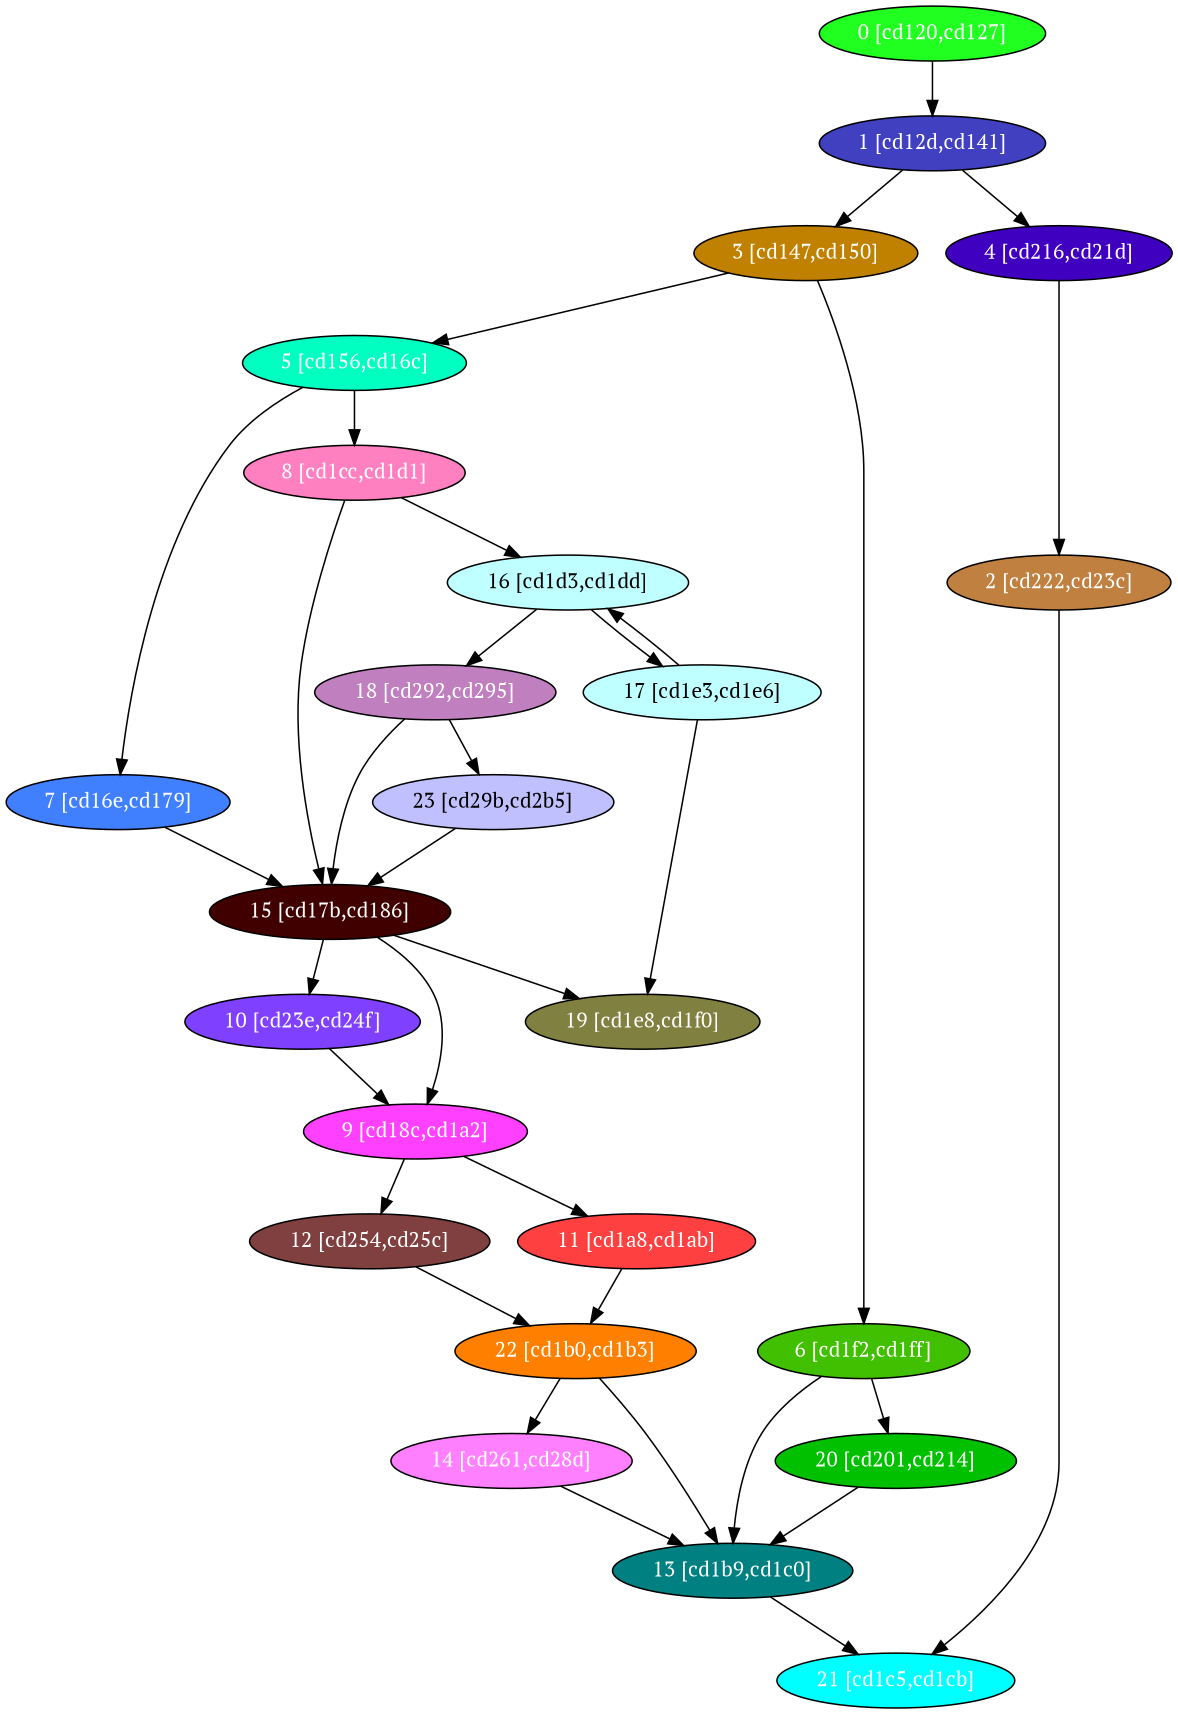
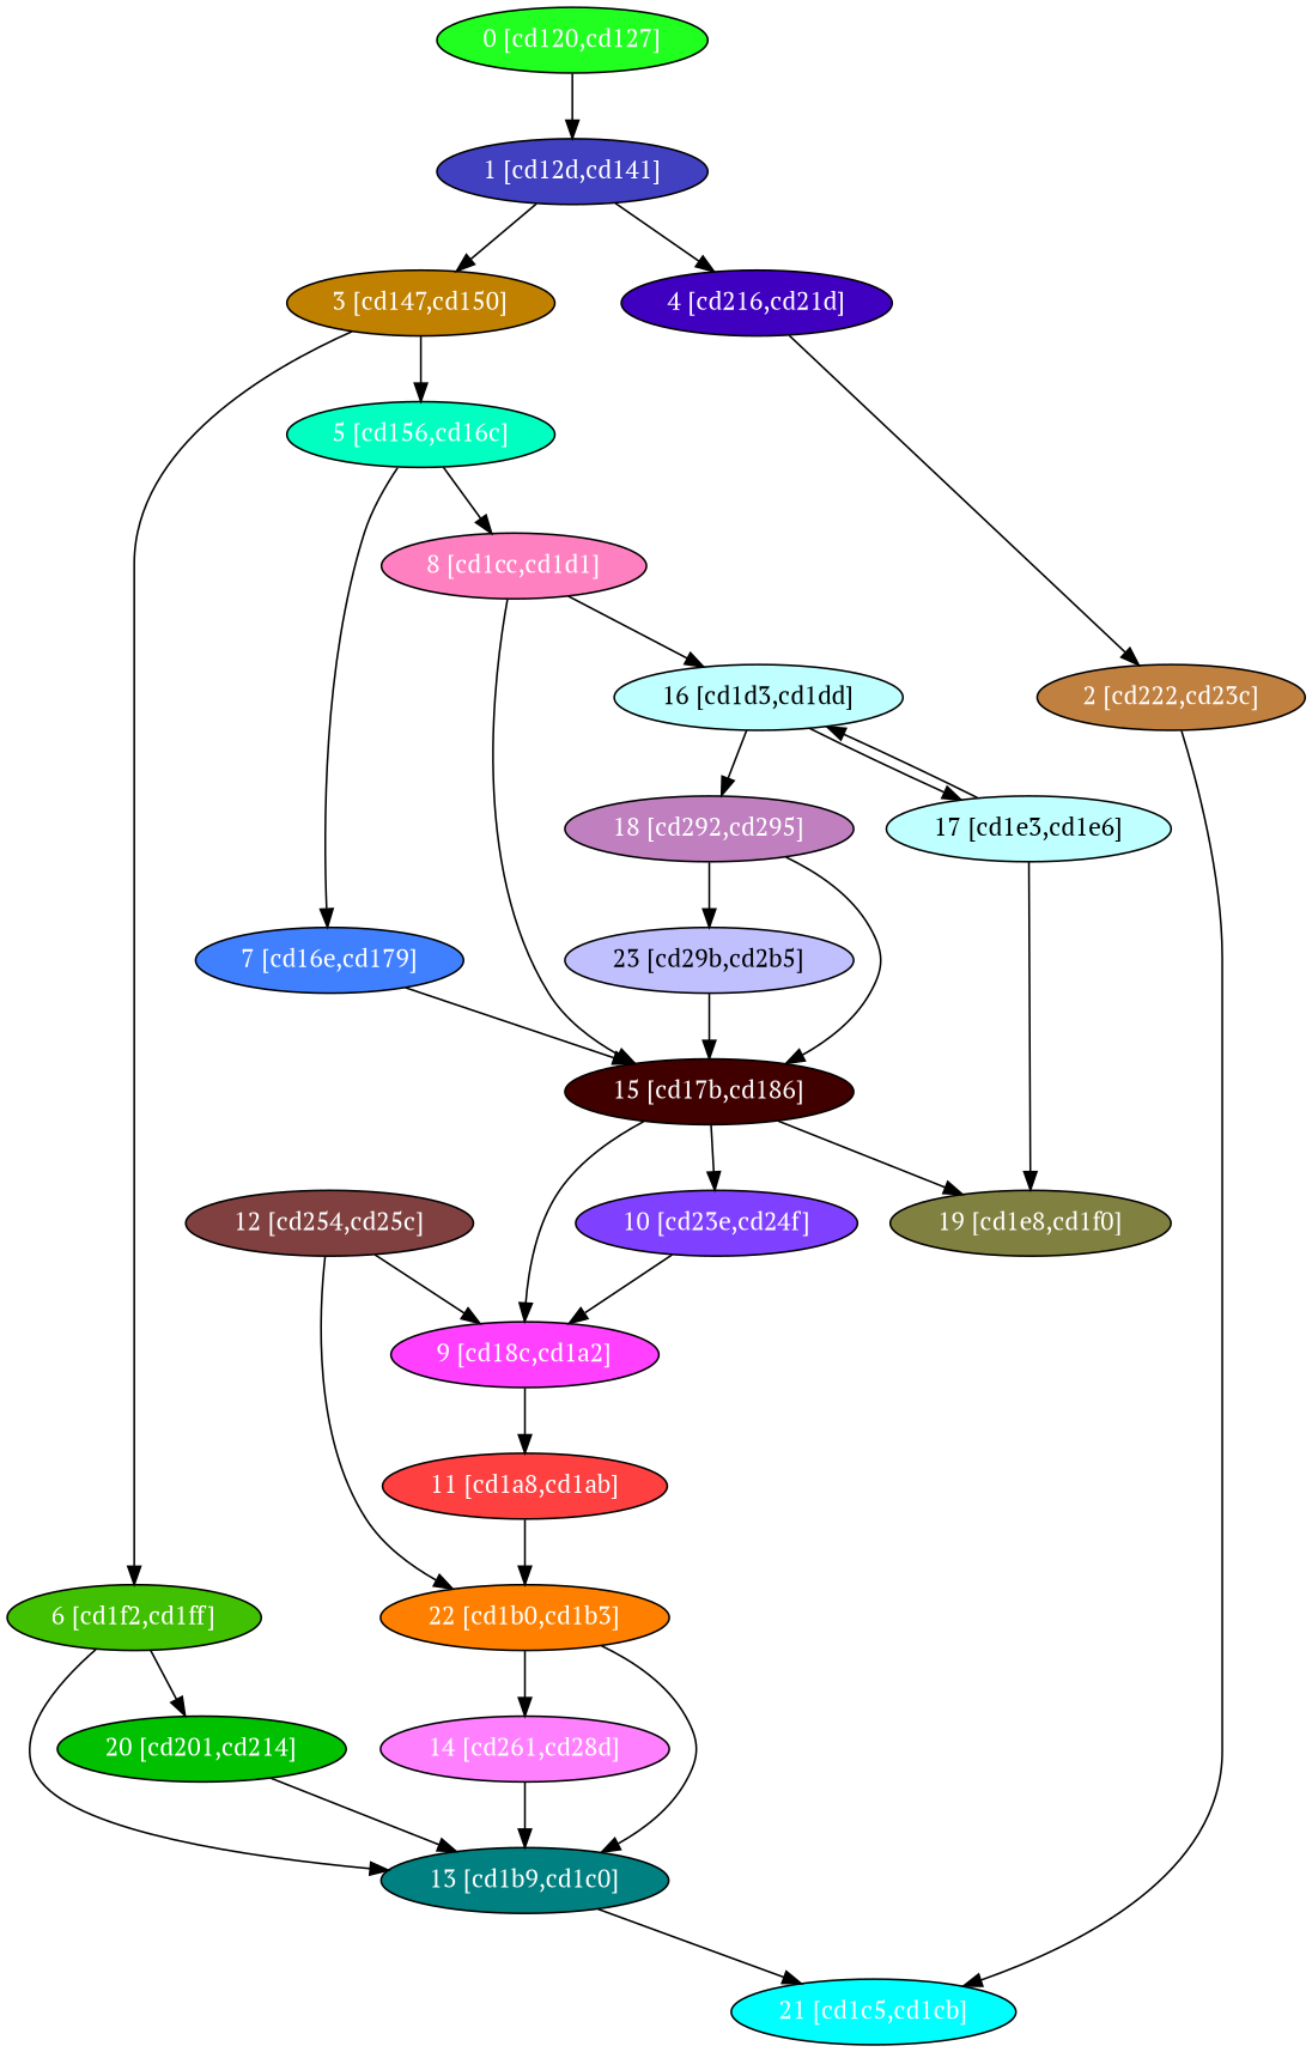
  digraph {
    fontname="PT Serif"
    node [fillcolor="#C0FFFF" fontcolor="#ffffff" fontname="PT Serif" shape=oval style=filled]
    edge [fontname="PT Serif"]
    n1 [fillcolor="#20FF20" label="0 [cd120,cd127]"]
    n2 [fillcolor="#4040C0" label="1 [cd12d,cd141]"]
    n3 [fillcolor="#C08000" label="3 [cd147,cd150]"]
    n4 [fillcolor="#4000C0" label="4 [cd216,cd21d]"]
    n5 [fillcolor="#C08040" label="2 [cd222,cd23c]"]
    n6 [fillcolor="#00FFFF" label="21 [cd1c5,cd1cb]"]
    n7 [fillcolor="#00FFC0" label="5 [cd156,cd16c]"]
    n8 [fillcolor="#40C000" label="6 [cd1f2,cd1ff]"]
    n9 [fillcolor="#4080FF" label="7 [cd16e,cd179]"]
    n10 [fillcolor="#FF80C0" label="8 [cd1cc,cd1d1]"]
    n11 [fillcolor="#008080" label="13 [cd1b9,cd1c0]"]
    n12 [fillcolor="#00C000" label="20 [cd201,cd214]"]
    n13 [fillcolor="#400000" label="15 [cd17b,cd186]"]
    n14 [fontcolor="#000000" label="16 [cd1d3,cd1dd]"]
    n15 [fillcolor="#FF40FF" label="9 [cd18c,cd1a2]"]
    n16 [fillcolor="#8040FF" label="10 [cd23e,cd24f]"]
    n17 [fillcolor="#808040" label="19 [cd1e8,cd1f0]"]
    n18 [fontcolor="#000000" label="17 [cd1e3,cd1e6]"]
    n19 [fillcolor="#C080C0" label="18 [cd292,cd295]"]
    n20 [fillcolor="#FF4040" label="11 [cd1a8,cd1ab]"]
    n21 [fillcolor="#804040" label="12 [cd254,cd25c]"]
    n22 [fillcolor="#FF8000" label="22 [cd1b0,cd1b3]"]
    n23 [fillcolor="#FF80FF" label="14 [cd261,cd28d]"]
    n24 [fillcolor="#C0C0FF" fontcolor="#000000" label="23 [cd29b,cd2b5]"]
    n1 -> n2
    n2 -> n3
    n2 -> n4
    n3 -> n7
    n3 -> n8
    n4 -> n5
    n5 -> n6
    n7 -> n9
    n7 -> n10
    n8 -> n11
    n8 -> n12
    n9 -> n13
    n10 -> n13
    n10 -> n14
    n11 -> n6
    n12 -> n11
    n13 -> n15
    n13 -> n16
    n13 -> n17
    n14 -> n18
    n14 -> n19
    n15 -> n20
-   n15 -> n21
+   n21 -> n15
    n16 -> n15
    n18 -> n14
    n18 -> n17
    n19 -> n13
    n19 -> n24
    n20 -> n22
    n21 -> n22
    n22 -> n11
    n22 -> n23
    n23 -> n11
    n24 -> n13
  }
